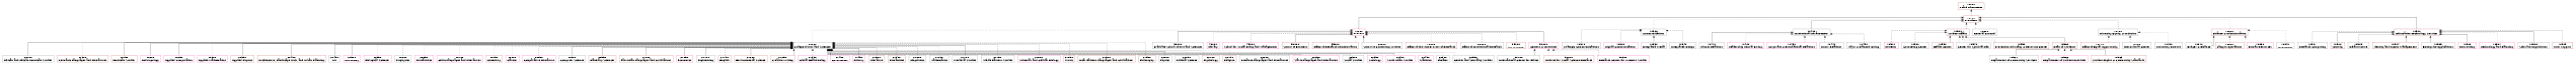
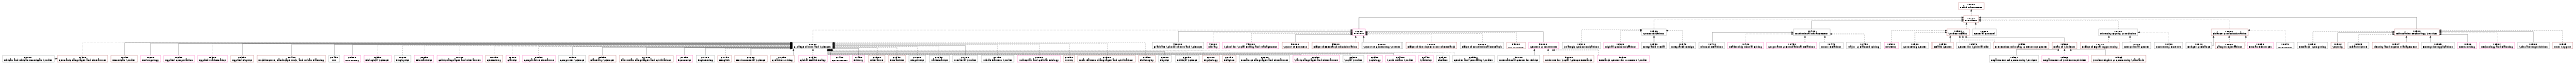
  digraph {
    rankdir=BT
    ranksep=.5
    splines=ortho
    node [color=gray40 shape=rect]
    edge [style=solid]
    n1 [color=brown label="10000\nBoard of Trustees"]
    n2 [color=brown label="10100\nPresident"]
    n3 [color=deeppink label="10200\nProvost"]
    n4 [label="10300\nCommunications"]
    n5 [label="10400\nInstitutional Advancement"]
    n6 [color=brown label="10500\nStudent Affairs"]
    n7 [label="10600\nGeneral Counsel"]
    n8 [label="10700\nDiversity Equity & Inclusion"]
    n9 [color=brown label="10800\nFinance & Administration"]
    n10 [color=brown label="10900\nInformation Technology Services"]
    n11 [label="10310\nStrategic Communnications"]
    n12 [color=deeppink label="10320\nDigital Communications"]
    n13 [label="10330\nIntegrated Media"]
    n14 [label="10340\nIntegrated Design"]
    n15 [label="10410\nAlumni Relations"]
    n16 [color=deeppink label="10420\nLeadership Annual Giving"]
    n17 [color=deeppink label="10430\nCorporate & Foundational Relations"]
    n18 [label="10440\nDonor Relations"]
    n19 [label="10450\nMajor & Planned Giving"]
    n20 [color=deeppink label="10510\nAthletics"]
    n21 [label="10520\nCounseling Center"]
    n22 [color=brown label="10530\nHealth Center"]
    n23 [label="10540\nCenter for Spiritual Life"]
    n24 [color=brown label="10550\nPrevention Advocacy & Resource Center"]
    n25 [color=brown label="10560\nDean of Students"]
    n26 [color=brown label="10710\nOffice of Equal Opportunity"]
    n27 [label="10720\nIntercultural Center"]
    n28 [label="10730\nUniversity Ombuds"]
    n29 [label="10810\nBudget & Finance"]
    n30 [color=brown label="10820\nCampus Operations"]
    n31 [color=deeppink label="10830\nHuman Resources"]
    n32 [label="10840\nInvestment"]
    n33 [label="10901\nResearch Computing"]
    n34 [color=brown label="10902\nSecurity"]
    n35 [label="10903\nInfrastructure"]
    n36 [color=brown label="10904\nIdentity and Access Management"]
    n37 [label="10905\nEnterprise Applications"]
    n38 [color=deeppink label="10906\nNetworking"]
    n39 [color=deeppink label="10907\nTechnology and Planning"]
    n40 [label="10908\nSoftware Acquisitions"]
    n41 [color=brown label="10909\nUser Support"]
    n42 [label="20000\nCollege of Arts and Sciences"]
    n43 [label="30000\nGraduate School of Arts and Sciences"]
    n44 [color=deeppink label="40000\nLibrary"]
    n45 [color=deeppink label="45000\nSchool for Social Policy and Management"]
    n46 [color=brown label="50000\nSchool of Business"]
    n47 [color=brown label="55000\nOffice of Research Administration"]
    n48 [label="60000\nSchool of Continuing Studies"]
    n49 [color=brown label="70000\nOffice of the Vice Provost of Research"]
    n50 [label="80000\nOffice of Institutional Research"]
    n51 [color=brown label="85000\nArt Museum"]
    n52 [color=deeppink label="90000\nCenters & Institutes"]
    n53 [label="10561\nDepartment of Community Services"]
    n54 [color=deeppink label="10562\nDepartment of Student Activities"]
    n55 [color=brown label="10563\nStudent Rights & Community Standards"]
    n56 [label="20100\nAfrican and African American Studies"]
    n57 [color=brown label="20150\nAmerican Studies"]
    n58 [color=deeppink label="20200\nAnthropology"]
    n59 [color=deeppink label="20250\nApplied Computation"]
    n60 [color=deeppink label="20300\nApplied Mathematics"]
    n61 [color=brown label="20350\nApplied Physics"]
    n62 [color=brown label="20400\nArchitecture, Landscape Arch, and Urban Planning"]
    n63 [label="20450\nArt"]
    n64 [color=deeppink label="20500\nAstronomy"]
    n65 [color=deeppink label="20550\nBiological Sciences"]
    n66 [label="20600\nBiophysics"]
    n67 [color=deeppink label="20650\nBiostatistics"]
    n68 [color=deeppink label="20700\nCeltic Languages and Literatures"]
    n69 [color=brown label="20750\nChemistry"]
    n70 [color=deeppink label="20800\nClassics"]
    n71 [color=deeppink label="20850\nComparative Literature"]
    n72 [label="20900\nComputer Science"]
    n73 [color=brown label="20950\nPlanetary Sciences"]
    n74 [color=brown label="21000\nEast Asian Languages and Civilizations"]
    n75 [color=deeppink label="21050\nEconomics"]
    n76 [label="21100\nEngineering"]
    n77 [color=brown label="21150\nEnglish"]
    n78 [color=brown label="21200\nEnvironmental Science"]
    n79 [color=brown label="21250\nCreative Writing"]
    n80 [color=brown label="21300\nGermanic Languages and Literatures"]
    n81 [color=deeppink label="21350\nGlobal Health Policy"]
    n82 [color=deeppink label="21400\nGovernment"]
    n83 [color=deeppink label="21450\nHistory"]
    n84 [color=brown label="21500\nLiterature"]
    n85 [color=brown label="21550\nHumanities"]
    n86 [label="21600\nLinguistics"]
    n87 [label="21650\nMathematics"]
    n88 [label="21700\nMedieval Studies"]
    n89 [label="21750\nMiddle Eastern Studies"]
    n90 [color=deeppink label="21800\nMolecular and Cellular Biology"]
    n91 [color=brown label="21850\nMusic"]
    n92 [color=brown label="21900\nNear Eastern Languages and Civilizations"]
    n93 [color=brown label="21950\nPhilosophy"]
    n94 [label="22000\nPhysics"]
    n95 [label="22050\nPolitical Science"]
    n96 [color=brown label="22100\nPsychology"]
    n97 [color=brown label="22150\nReligion"]
    n98 [label="22200\nRomance Languages and Literatures"]
    n99 [color=deeppink label="22250\nSlavic Languages and Literatures"]
    n100 [label="22300\nSocial Studies"]
    n101 [color=deeppink label="22350\nSociology"]
    n102 [color=deeppink label="22400\nSouth Asian Studies"]
    n103 [color=deeppink label="22450\nStatistics"]
    n104 [label="22500\nTheater"]
    n105 [label="22550\nGender and Sexuality Studies"]
    n106 [label="90100\nInternational Center for Ethics"]
    n107 [color=brown label="90200\nInstitute for Social Science Research"]
    n108 [color=deeppink label="90300\nResearch Center for Women's Studies"]
    subgraph sub_1 {
      rank=same
      n1
    }
    subgraph sub_2 {
      rank=same
      n2
    }
    subgraph sub_3 {
      rank=same
      n3
      n4
      n5
      n6
      n7
      n8
      n9
      n10
    }
    subgraph sub_4 {
      rank=same
      n11
      n12
      n13
      n14
      n15
      n16
      n17
      n18
      n19
      n20
      n21
      n22
      n23
      n24
      n25
      n26
      n27
      n28
      n29
      n30
      n31
      n32
      n33
      n34
      n35
      n36
      n37
      n38
      n39
      n40
      n41
      n42
      n43
      n44
      n45
      n46
      n47
      n48
      n49
      n50
      n51
      n52
    }
    subgraph sub_5 {
      rank=same
      n53
      n54
      n55
      n56
      n57
      n58
      n59
      n60
      n61
      n62
      n63
      n64
      n65
      n66
      n67
      n68
      n69
      n70
      n71
      n72
      n73
      n74
      n75
      n76
      n77
      n78
      n79
      n80
      n81
      n82
      n83
      n84
      n85
      n86
      n87
      n88
      n89
      n90
      n91
      n92
      n93
      n94
      n95
      n96
      n97
      n98
      n99
      n100
      n101
      n102
      n103
      n104
      n105
      n106
      n107
      n108
    }
    n2 -> n1 [style=dashed]
    n3 -> n2
    n4 -> n2 [style=dotted]
    n5 -> n2
    n6 -> n2 [style=dashed]
    n7 -> n2 [style=dotted]
    n8 -> n2 [style=dashed]
    n9 -> n2 [style=dotted]
    n10 -> n2
    n11 -> n4 [style=dashed]
    n12 -> n4 [style=dashed]
    n13 -> n4
    n14 -> n4 [style=dashed]
    n15 -> n5
    n16 -> n5 [style=dotted]
    n17 -> n5 [style=dashed]
    n18 -> n5 [style=dashed]
    n19 -> n5 [style=dashed]
    n20 -> n6 [style=dashed]
    n21 -> n6 [style=dashed]
    n22 -> n6
    n23 -> n6 [style=dotted]
    n24 -> n6 [style=dashed]
    n25 -> n6
    n26 -> n8 [style=dashed]
    n27 -> n8 [style=dashed]
    n28 -> n8 [style=dotted]
    n29 -> n9
    n30 -> n9 [style=dashed]
    n31 -> n9 [style=dotted]
    n32 -> n9 [style=dotted]
    n33 -> n10 [style=dashed]
    n34 -> n10
    n35 -> n10 [style=dashed]
    n36 -> n10
    n37 -> n10
    n38 -> n10
    n39 -> n10 [style=dotted]
    n40 -> n10
    n41 -> n10 [style=dashed]
    n42 -> n3 [style=dotted]
    n43 -> n3
    n44 -> n3 [style=dotted]
    n45 -> n3 [style=dashed]
    n46 -> n3
    n47 -> n3 [style=dotted]
    n48 -> n3
    n49 -> n3 [style=dotted]
    n50 -> n3 [style=dashed]
    n51 -> n3 [style=dashed]
    n52 -> n3
    n53 -> n25
    n54 -> n25 [style=dotted]
    n55 -> n25
-   n56 -> n42
+   n56 -> n80
    n57 -> n42
    n58 -> n42
    n59 -> n42
    n60 -> n42 [style=dotted]
    n61 -> n42
    n62 -> n42
    n63 -> n42
    n64 -> n42
    n65 -> n42 [style=dotted]
    n66 -> n42 [style=dashed]
    n67 -> n42 [style=dotted]
    n68 -> n42 [style=dotted]
    n69 -> n42 [style=dotted]
    n70 -> n42 [style=dotted]
    n71 -> n42 [style=dashed]
    n72 -> n42
    n73 -> n42
    n74 -> n42
    n75 -> n42
    n76 -> n42
    n77 -> n42 [style=dashed]
    n78 -> n42
    n79 -> n42
    n80 -> n42 [style=dotted]
    n81 -> n42 [style=dashed]
    n82 -> n42
    n83 -> n42
    n84 -> n42 [style=dashed]
    n85 -> n42 [style=dashed]
    n86 -> n42 [style=dashed]
    n87 -> n42 [style=dotted]
    n88 -> n42
    n89 -> n42 [style=dashed]
    n90 -> n42 [style=dashed]
    n91 -> n42 [style=dashed]
    n92 -> n42 [style=dashed]
    n93 -> n42 [style=dashed]
    n94 -> n42
    n95 -> n42 [style=dotted]
    n96 -> n42 [style=dotted]
    n97 -> n42 [style=dotted]
    n98 -> n42 [style=dashed]
    n99 -> n42
    n100 -> n42 [style=dashed]
    n101 -> n42 [style=dotted]
    n102 -> n42
    n103 -> n42 [style=dotted]
    n104 -> n42 [style=dotted]
    n105 -> n42 [style=dotted]
    n106 -> n52
    n107 -> n52 [style=dotted]
    n108 -> n52 [style=dashed]
  }
